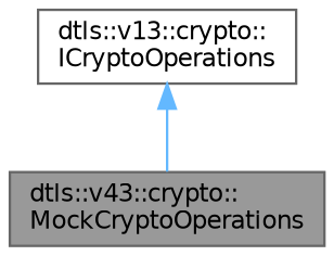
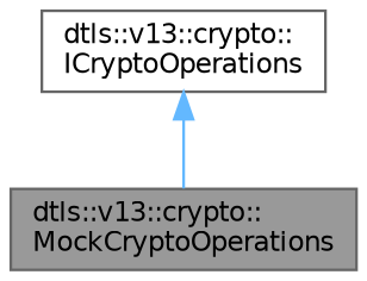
  digraph {
    node [color=gray40 fontname=Helvetica fontsize=10 shape=box style=filled]
-   n1 [fillcolor=grey60 fontcolor=black height=0.2 label="dtls::v43::crypto::\lMockCryptoOperations" width=0.4]
+   n1 [fillcolor=grey60 fontcolor=black height=0.2 label="dtls::v13::crypto::\lMockCryptoOperations" width=0.4]
    n2 [fillcolor=white height=0.2 label="dtls::v13::crypto::\lICryptoOperations" width=0.4]
    n2 -> n1 [color=steelblue1 dir=back fontname=Helvetica fontsize=10 labelfontname=Helvetica labelfontsize=10 style=solid]
  }
